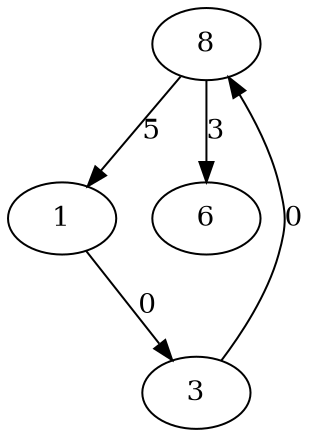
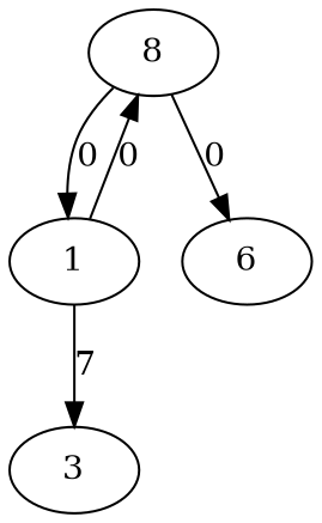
  digraph {
    n1 [label=8]
    1
    n3 [label=6]
    3
-   n1 -> 1 [label=5]
-   n1 -> n3 [label=3]
-   3 -> n1 [label=0]
-   1 -> 3 [label=0]
+   n1 -> 1 [label=0]
+   n1 -> n3 [label=0]
+   1 -> n1 [label=0]
+   1 -> 3 [label=7]
  }
